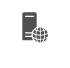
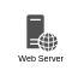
  <mxCell id="0" />
  <mxCell id="1" parent="0" />
  <mxCell id="2" value="" style="group" vertex="1" connectable="0" parent="1"><mxGeometry x="20" y="20" width="74.25" height="72" as="geometry" /></mxCell>
+ <mxCell id="3" value="Web Server" style="text;html=1;strokeColor=none;fillColor=none;align=center;verticalAlign=middle;whiteSpace=wrap;rounded=0;" vertex="1" parent="2"><mxGeometry y="52" width="74.25" height="20" as="geometry" /></mxCell>
  <mxCell id="4" value="" style="pointerEvents=1;shadow=0;dashed=0;html=1;strokeColor=none;fillColor=#505050;labelPosition=center;verticalLabelPosition=bottom;verticalAlign=top;outlineConnect=0;align=center;shape=mxgraph.office.servers.web_server;aspect=fixed;" vertex="1" parent="2"><mxGeometry x="16.75" width="42.96" height="51" as="geometry" /></mxCell>
